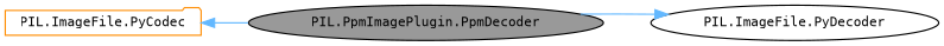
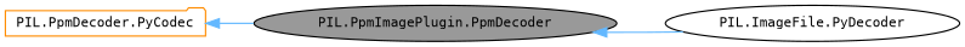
  digraph {
    fontname="DejaVu Sans Mono"
    rankdir=LR
    node [color=black fillcolor=white fontname="DejaVu Sans Mono" fontsize=10 shape=ellipse style=filled]
    edge [color=steelblue1 dir=back fontname="DejaVu Sans Mono" fontsize=10 labelfontname=Helvetica labelfontsize=10 style=solid]
    n1 [fillcolor=grey60 fontcolor=black height=0.2 label="PIL.PpmImagePlugin.PpmDecoder" width=0.4]
    n2 [height=0.2 label="PIL.ImageFile.PyDecoder" width=0.4]
-   n3 [color=darkorange height=0.2 label="PIL.ImageFile.PyCodec" shape=folder width=0.4]
-   n2 -> n1
+   n3 [color=darkorange height=0.2 label="PIL.PpmDecoder.PyCodec" shape=folder width=0.4]
+   n1 -> n2
    n3 -> n1
  }
